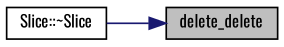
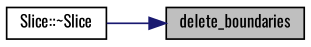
  digraph {
    rankdir=RL
    fontname=Oswald
    node [color=black fontname=Oswald fontsize=10 shape=record style=filled]
-   n1 [fillcolor=grey75 fontcolor=black height=0.2 label=delete_delete width=0.4]
+   n1 [fillcolor=grey75 fontcolor=black height=0.2 label=delete_boundaries width=0.4]
    n2 [fillcolor=white height=0.2 label="Slice::~Slice" width=0.4]
    n1 -> n2 [color=midnightblue dir=back fontname=Oswald fontsize=10 labelfontname=Helvetica labelfontsize=10 style=solid]
  }
